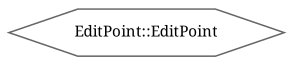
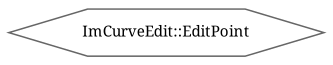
  digraph {
    rankdir=LR
    fontname="Noto Serif"
-   n1 [color=grey40 fillcolor=white fontname="Noto Serif" fontsize=10 height=0.2 label="EditPoint::EditPoint" shape=hexagon style=filled width=0.4]
+   n1 [color=grey40 fillcolor=white fontname="Noto Serif" fontsize=10 height=0.2 label="ImCurveEdit::EditPoint" shape=hexagon style=filled width=0.4]
  }
